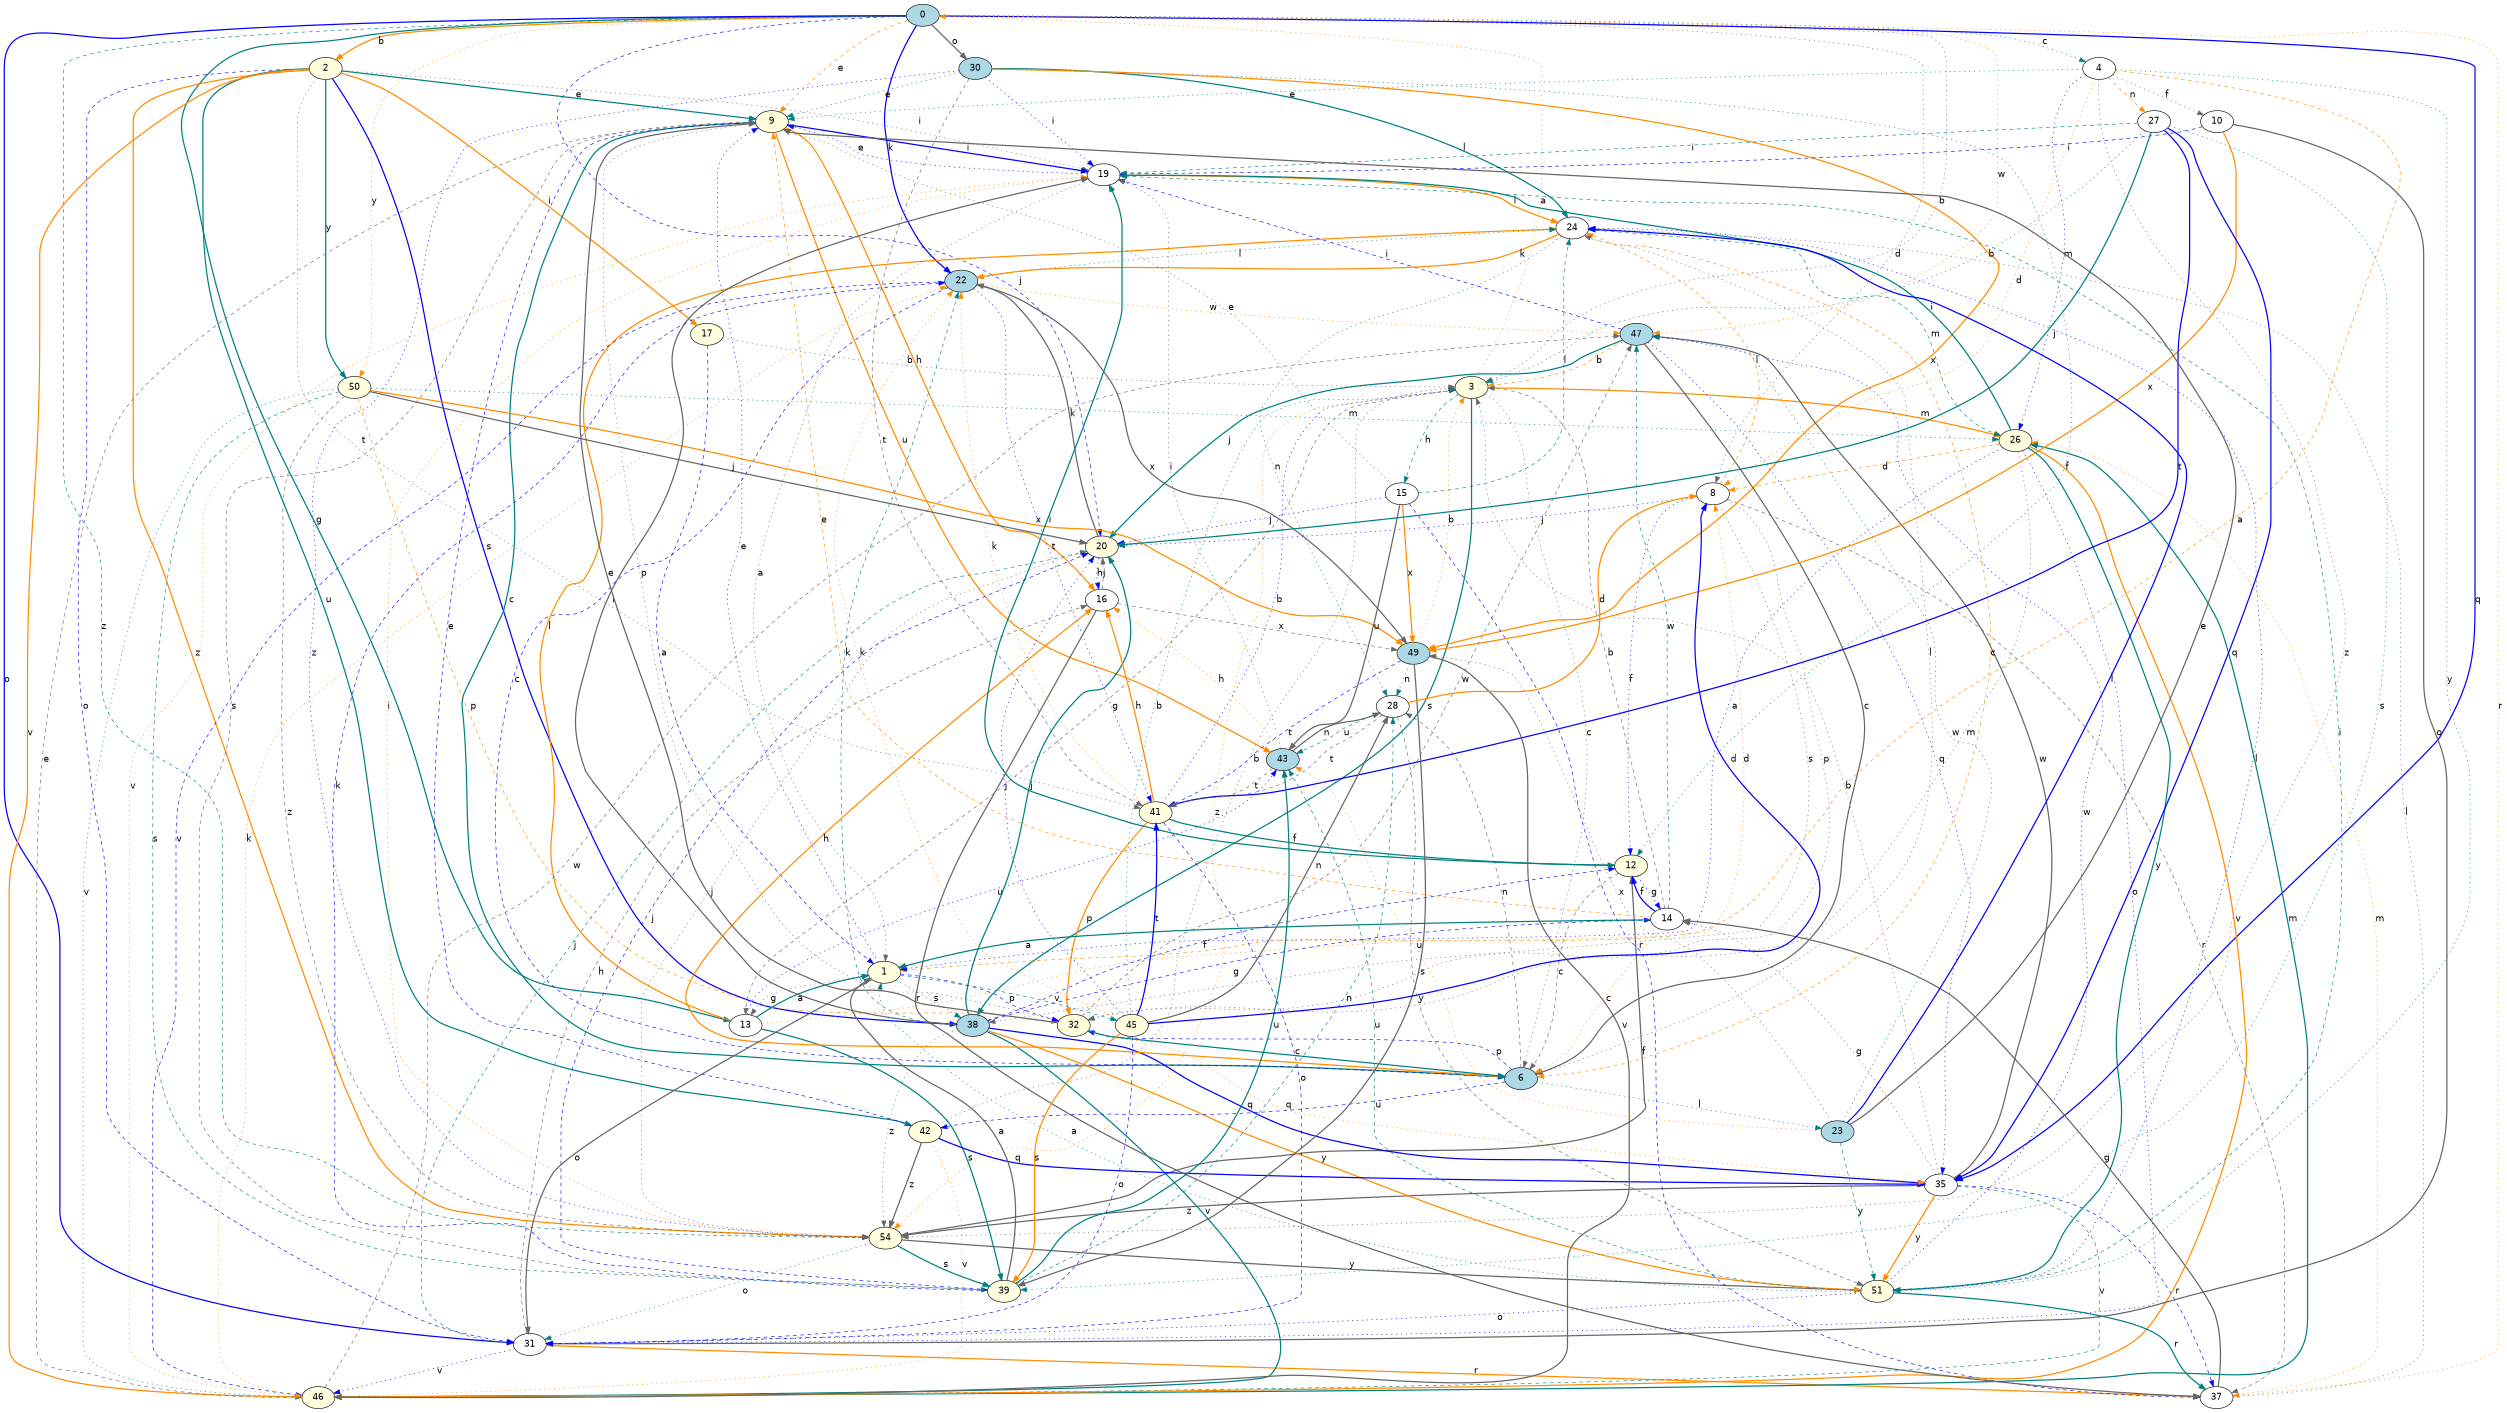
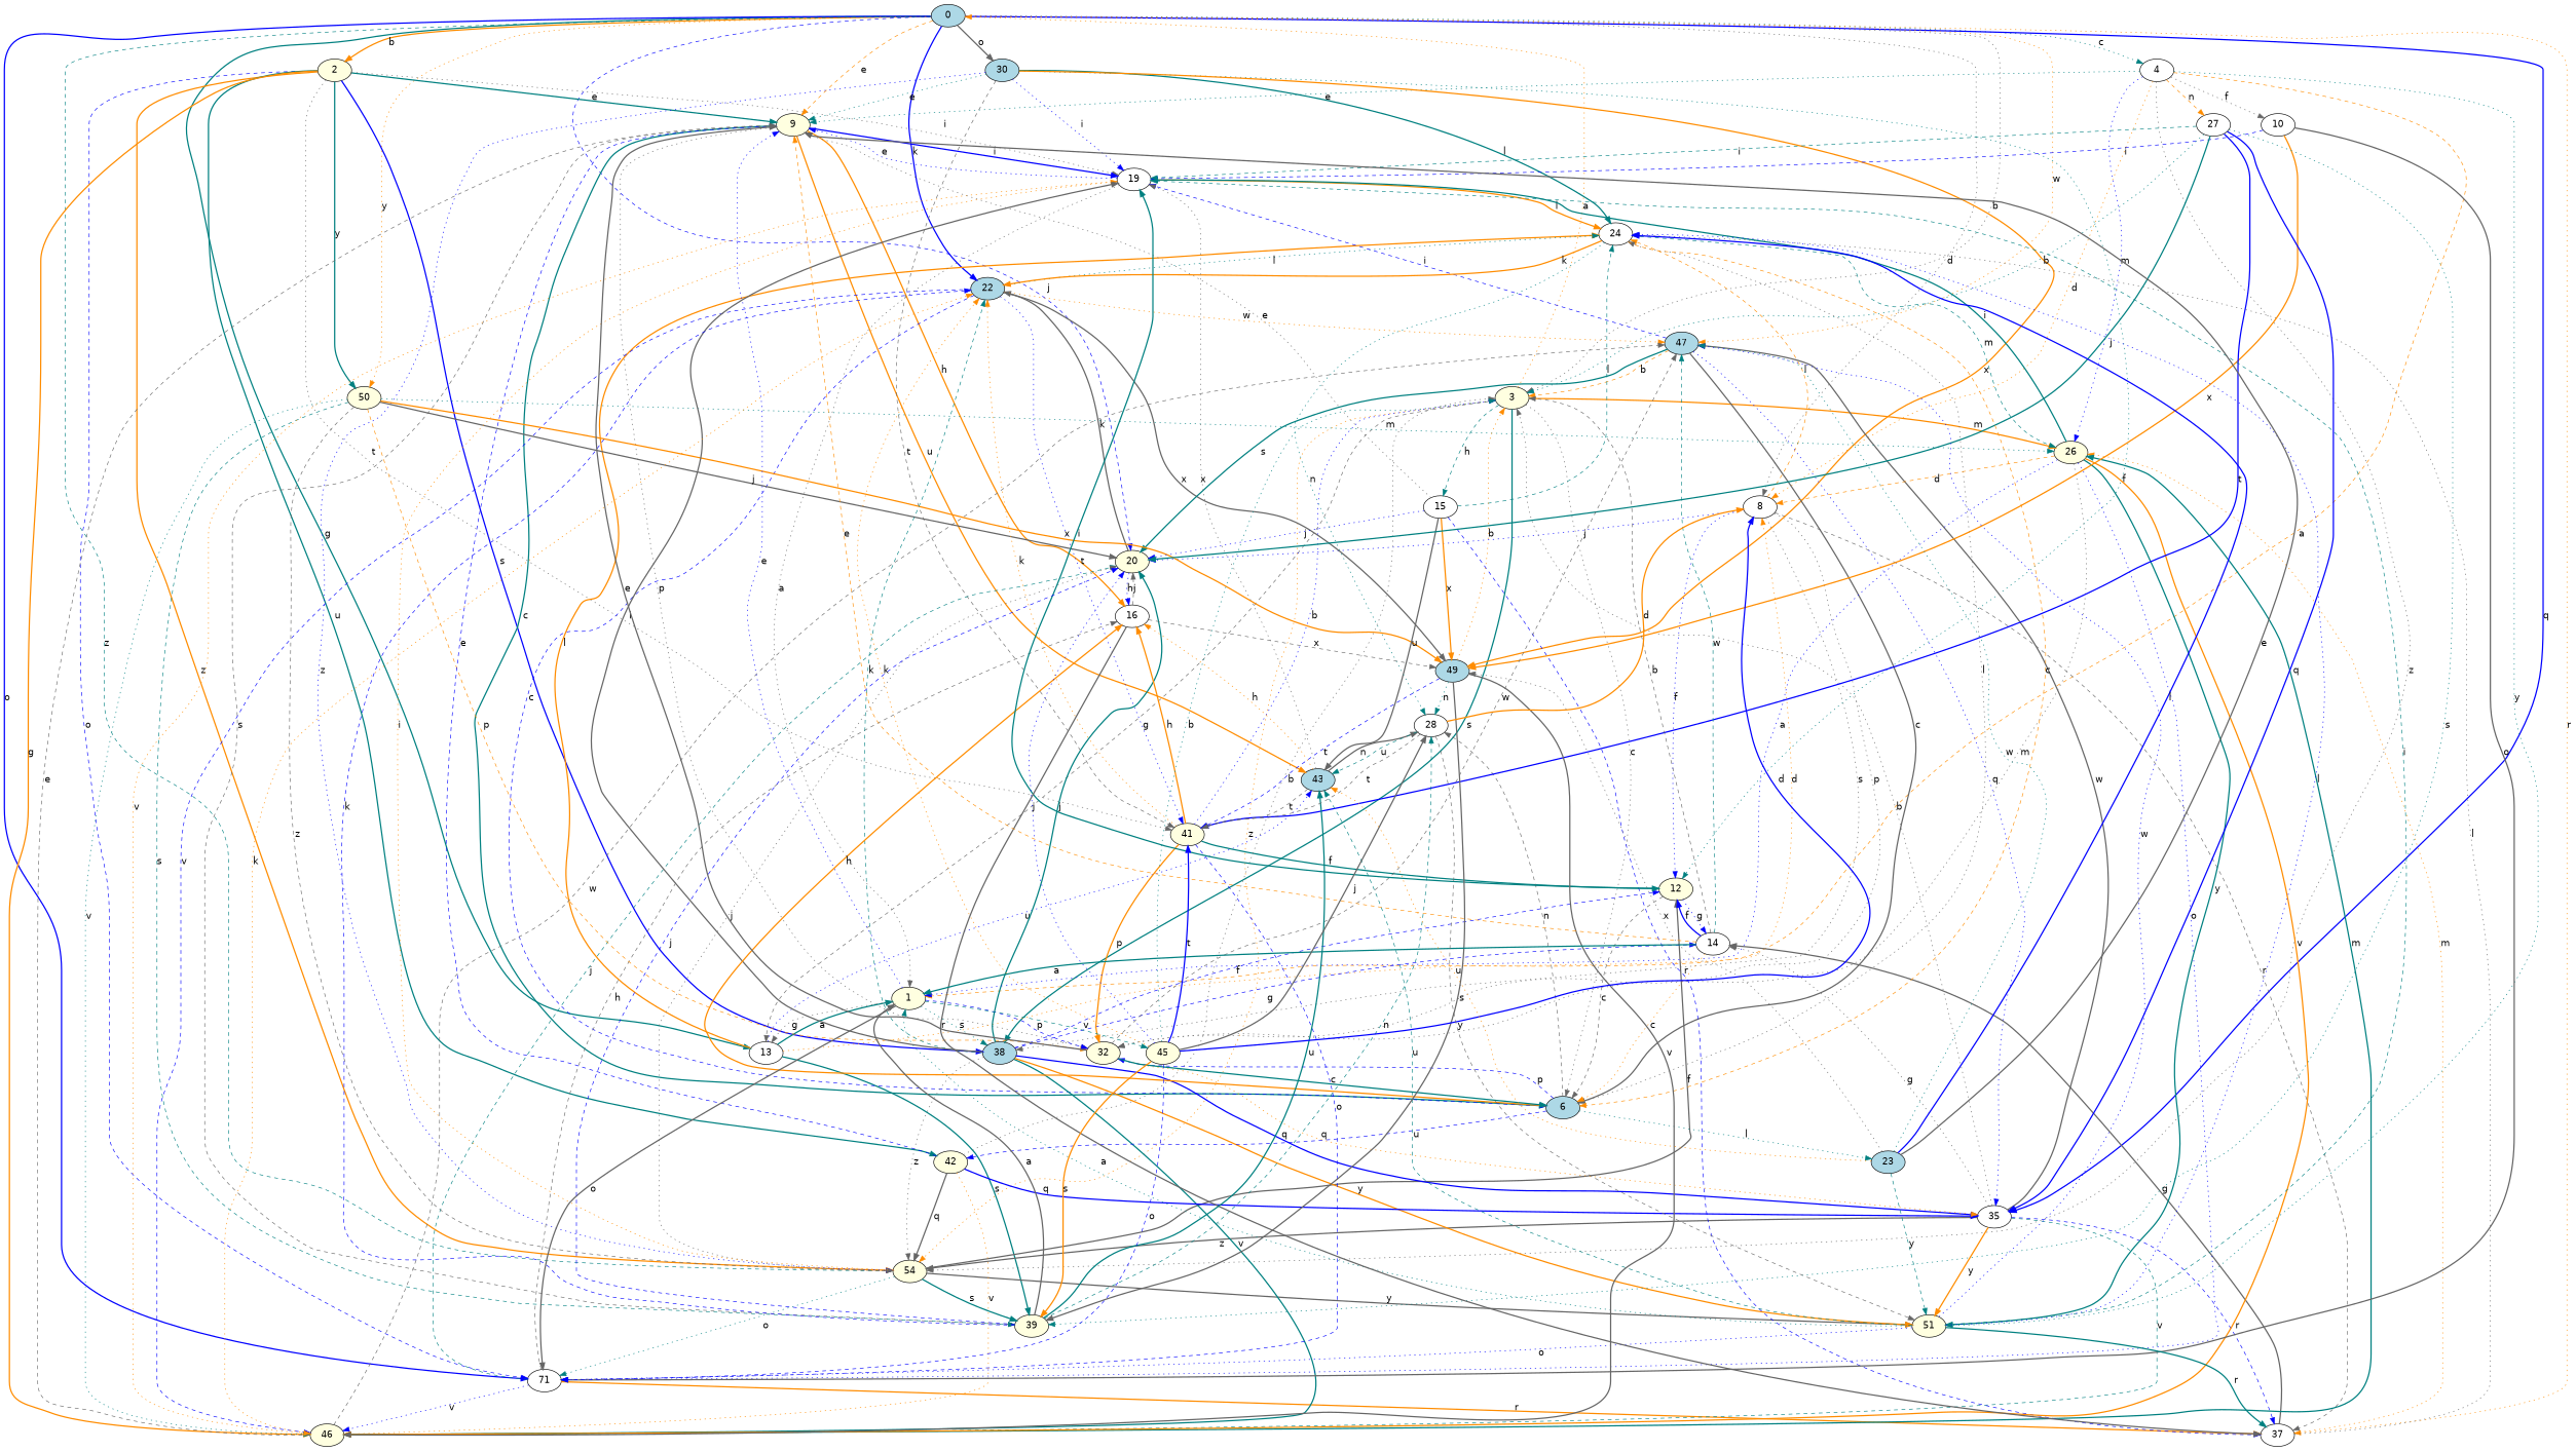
  strict digraph {
    fontname="DejaVu Sans"
    node [fillcolor=lightyellow fontname="DejaVu Sans" style=filled]
    edge [color=gray40 fontname="DejaVu Sans" style=dotted]
    0 [fillcolor=lightblue]
    2
    3
    4 [fillcolor=white]
    8 [fillcolor=white]
    9
    13 [fillcolor=white]
    20
    22 [fillcolor=lightblue]
    30 [fillcolor=lightblue]
-   31 [fillcolor=white]
+   31 [fillcolor=white label=71]
    35 [fillcolor=white]
    37 [fillcolor=white]
    47 [fillcolor=lightblue]
    50
    54
    38 [fillcolor=lightblue]
-   17
    19 [fillcolor=white]
    41
    42
    46
    6 [fillcolor=lightblue]
    15 [fillcolor=white]
    26
    1
    10 [fillcolor=white]
    27 [fillcolor=white]
    51
    32
    24 [fillcolor=white]
    12
    16 [fillcolor=white]
    39
    43 [fillcolor=lightblue]
    49 [fillcolor=lightblue]
    14 [fillcolor=white]
    45
    28 [fillcolor=white]
    23 [fillcolor=lightblue]
    0 -> 2 [color=darkorange label=b style=bold]
    0 -> 3 [label=b]
    0 -> 4 [color=teal label=c]
    0 -> 8 [label=d]
    0 -> 9 [color=darkorange label=e style=dashed]
    0 -> 13 [color=teal label=g style=bold]
    0 -> 20 [color=blue label=j style=dashed]
    0 -> 22 [color=blue label=k style=bold]
    0 -> 30 [label=o style=bold]
    0 -> 31 [color=blue label=o style=bold]
    0 -> 35 [color=blue label=q style=bold]
    0 -> 37 [color=darkorange label=r]
    0 -> 47 [color=darkorange label=w]
    0 -> 50 [color=darkorange label=y]
    0 -> 54 [color=teal label=z style=dashed]
    2 -> 9 [color=teal label=e style=bold]
    2 -> 31 [color=blue label=o style=dashed]
    2 -> 50 [color=teal label=y style=bold]
    2 -> 54 [color=darkorange label=z style=bold]
    2 -> 38 [color=blue label=s style=bold]
-   2 -> 17 [color=darkorange label=i style=bold]
    2 -> 19 [label=i]
    2 -> 41 [label=t]
    2 -> 42 [color=teal label=u style=bold]
-   2 -> 46 [color=darkorange label=v style=bold]
+   2 -> 46 [color=darkorange label=g style=bold]
    3 -> 0 [color=darkorange label=a]
    3 -> 13 [label=g style=dashed]
    3 -> 54 [color=darkorange label=z]
    3 -> 38 [color=teal label=s style=bold]
    3 -> 6 [label=c]
    3 -> 15 [color=teal label=h style=dashed]
    3 -> 26 [color=darkorange label=m style=bold]
    4 -> 8 [color=darkorange label=d]
    4 -> 9 [color=teal label=e]
    4 -> 54 [label=z]
    4 -> 26 [color=blue label=m]
    4 -> 1 [color=darkorange label=a style=dashed]
    4 -> 10 [label=f]
    4 -> 27 [color=darkorange label=n style=dashed]
    4 -> 51 [color=teal label=y]
    8 -> 20 [color=blue label=j]
    8 -> 37 [label=r style=dashed]
    8 -> 38 [label=s]
    8 -> 32 [label=p]
    8 -> 24 [color=darkorange label=l style=dashed]
    8 -> 12 [color=blue label=f]
    9 -> 19 [color=blue label=i style=bold]
    9 -> 6 [color=teal label=c style=bold]
    9 -> 32 [label=p]
    9 -> 16 [color=darkorange label=h style=bold]
    9 -> 39 [label=s style=dashed]
    9 -> 43 [color=darkorange label=u style=bold]
    13 -> 8 [color=darkorange label=d]
    13 -> 1 [color=teal label=a style=bold]
    13 -> 24 [color=darkorange label=l style=bold]
    13 -> 39 [color=teal label=s style=bold]
    13 -> 43 [color=blue label=u]
    20 -> 22 [label=k style=bold]
    20 -> 16 [color=blue label=h]
    22 -> 47 [color=darkorange label=w]
    22 -> 41 [color=blue label=t]
    22 -> 46 [color=blue label=v style=dashed]
    22 -> 6 [color=blue label=c style=dashed]
    22 -> 24 [color=teal label=l]
    22 -> 49 [label=x style=bold]
    30 -> 9 [color=teal label=e]
    30 -> 54 [color=blue label=z]
    30 -> 19 [color=blue label=i]
    30 -> 41 [label=t style=dashed]
    30 -> 24 [color=teal label=l style=bold]
    30 -> 12 [color=teal label=f]
    30 -> 49 [color=darkorange label=x style=bold]
    31 -> 20 [color=teal label=j style=dashed]
    31 -> 37 [color=darkorange label=r style=bold]
    31 -> 46 [color=blue label=v]
    31 -> 16 [label=h style=dashed]
    35 -> 3 [label=b]
    35 -> 37 [color=blue label=r style=dashed]
    35 -> 47 [label=w style=bold]
    35 -> 54 [label=z style=bold]
    35 -> 46 [color=teal label=v style=dashed]
    35 -> 51 [color=darkorange label=y style=bold]
    35 -> 14 [label=g]
    37 -> 26 [color=darkorange label=m]
    37 -> 24 [label=l]
    37 -> 14 [label=g style=bold]
    47 -> 3 [color=darkorange label=b style=dashed]
-   47 -> 20 [color=teal label=j style=bold]
+   47 -> 20 [color=teal label=s style=bold]
    47 -> 35 [color=blue label=q]
    47 -> 19 [color=blue label=i style=dashed]
    47 -> 6 [label=c style=bold]
    50 -> 20 [label=j style=bold]
    50 -> 54 [label=z style=dashed]
    50 -> 46 [color=teal label=v]
    50 -> 26 [color=teal label=m]
    50 -> 32 [color=darkorange label=p style=dashed]
    50 -> 39 [color=teal label=s style=dashed]
    50 -> 49 [color=darkorange label=x style=bold]
    54 -> 20 [label=j]
    54 -> 31 [color=teal label=o]
    54 -> 19 [color=darkorange label=i]
    54 -> 51 [label=y style=bold]
    54 -> 12 [label=f style=bold]
    54 -> 39 [color=teal label=s style=bold]
    38 -> 20 [color=teal label=j style=bold]
    38 -> 22 [color=teal label=k style=dashed]
    38 -> 35 [color=blue label=q style=bold]
    38 -> 54 [label=z]
    38 -> 19 [label=i style=bold]
    38 -> 46 [color=teal label=v style=bold]
    38 -> 51 [color=darkorange label=y style=bold]
    38 -> 12 [color=blue label=f style=dashed]
    38 -> 14 [color=blue label=g style=dashed]
-   17 -> 3 [label=b]
-   17 -> 1 [color=blue label=a style=dashed]
    19 -> 9 [color=blue label=e]
    19 -> 46 [color=darkorange label=v]
    19 -> 1 [label=a]
    19 -> 24 [color=darkorange label=l style=bold]
    41 -> 3 [color=blue label=b]
    41 -> 22 [color=darkorange label=k]
    41 -> 31 [color=blue label=o style=dashed]
    41 -> 32 [color=darkorange label=p style=bold]
    41 -> 12 [color=teal label=f style=bold]
    41 -> 16 [color=darkorange label=h style=bold]
    42 -> 3 [label=b]
    42 -> 9 [color=blue label=e style=dashed]
    42 -> 35 [color=blue label=q style=bold]
-   42 -> 54 [label=z style=bold]
+   42 -> 54 [label=q style=bold]
    42 -> 46 [color=darkorange label=v]
    46 -> 9 [label=e style=dashed]
    46 -> 22 [color=darkorange label=k]
    46 -> 47 [label=w style=dashed]
    46 -> 26 [color=teal label=m style=bold]
    6 -> 42 [color=blue label=u style=dashed]
    6 -> 32 [color=blue label=p style=dashed]
    6 -> 24 [label=l]
    6 -> 16 [color=darkorange label=h style=bold]
    6 -> 28 [label=n style=dashed]
    6 -> 23 [color=teal label=l]
    15 -> 9 [label=e]
    15 -> 20 [color=blue label=j]
    15 -> 37 [color=blue label=r style=dashed]
    15 -> 24 [color=teal label=l style=dashed]
    15 -> 43 [label=u style=bold]
    15 -> 49 [color=darkorange label=x style=bold]
    26 -> 8 [color=darkorange label=d style=dashed]
    26 -> 31 [color=blue label=o]
    26 -> 19 [color=teal label=i style=bold]
    26 -> 46 [color=darkorange label=v style=bold]
    26 -> 1 [color=blue label=a]
    26 -> 51 [color=teal label=y style=bold]
    26 -> 32 [label=m]
    1 -> 9 [color=blue label=e]
    1 -> 13 [label=g]
    1 -> 31 [label=o style=bold]
    1 -> 38 [color=teal label=s]
    1 -> 32 [color=blue label=p style=dashed]
    1 -> 45 [color=teal label=v style=dashed]
    10 -> 31 [label=o style=bold]
    10 -> 19 [color=blue label=i style=dashed]
    10 -> 49 [color=darkorange label=x style=bold]
    27 -> 3 [color=teal label=b]
    27 -> 20 [color=teal label=j style=bold]
    27 -> 35 [color=blue label=q style=bold]
    27 -> 19 [color=teal label=i style=dashed]
    27 -> 41 [color=blue label=t style=bold]
    27 -> 39 [color=teal label=s]
    51 -> 31 [color=blue label=o]
    51 -> 37 [color=teal label=r style=bold]
    51 -> 47 [color=blue label=w]
    51 -> 19 [color=teal label=i style=dashed]
    51 -> 1 [color=teal label=a]
    51 -> 24 [color=blue label=l]
    51 -> 43 [color=teal label=u style=dashed]
    32 -> 9 [label=e style=bold]
    32 -> 35 [color=darkorange label=q]
    32 -> 47 [label=w style=dashed]
    32 -> 6 [color=teal label=c style=bold]
    24 -> 22 [color=darkorange label=k style=bold]
    24 -> 6 [color=darkorange label=c style=dashed]
    24 -> 26 [color=teal label=m style=dashed]
    24 -> 28 [color=teal label=n]
    12 -> 19 [color=teal label=i style=bold]
    12 -> 6 [label=c style=dashed]
    12 -> 14 [color=blue label=g]
    16 -> 20 [label=j style=dashed]
    16 -> 37 [label=r style=bold]
    16 -> 49 [label=x style=dashed]
    39 -> 20 [color=blue label=j style=dashed]
    39 -> 22 [color=blue label=k style=dashed]
    39 -> 1 [label=a style=bold]
    39 -> 43 [color=teal label=u style=bold]
    39 -> 28 [color=teal label=n style=dashed]
-   43 -> 19 [label=i]
+   43 -> 19 [label=x]
    43 -> 41 [label=t style=dashed]
    43 -> 16 [color=darkorange label=h]
    43 -> 28 [label=n style=bold]
    49 -> 3 [color=darkorange label=b]
    49 -> 41 [color=blue label=t style=dashed]
    49 -> 46 [label=v style=bold]
    49 -> 39 [label=s style=bold]
    49 -> 28 [color=teal label=n]
    14 -> 3 [label=b style=dashed]
    14 -> 9 [color=darkorange label=e style=dashed]
    14 -> 47 [color=teal label=w style=dashed]
    14 -> 6 [color=darkorange label=c]
    14 -> 1 [color=teal label=a style=bold]
    14 -> 12 [color=blue label=f style=bold]
    45 -> 3 [color=teal label=b]
    45 -> 8 [color=blue label=d style=bold]
    45 -> 20 [color=blue label=j]
    45 -> 22 [color=darkorange label=k]
    45 -> 31 [color=blue label=o style=dashed]
    45 -> 41 [color=blue label=t style=bold]
    45 -> 39 [color=darkorange label=s style=bold]
-   45 -> 28 [label=n style=bold]
+   45 -> 28 [label=j style=bold]
    28 -> 8 [color=darkorange label=d style=bold]
    28 -> 41 [label=t style=dashed]
    28 -> 51 [label=y style=dashed]
    28 -> 43 [color=teal label=u style=dashed]
    23 -> 9 [label=e style=bold]
    23 -> 47 [color=teal label=w]
    23 -> 51 [color=teal label=y style=dashed]
    23 -> 24 [color=blue label=l style=bold]
    23 -> 43 [color=darkorange label=u]
    23 -> 49 [label=x]
  }
